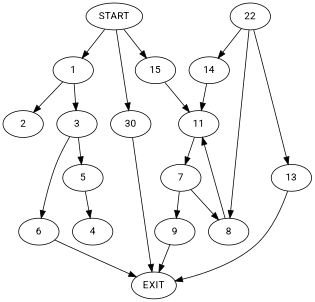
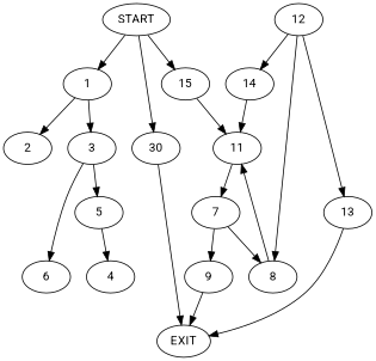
  digraph {
    fontname=Roboto
    node [fontname=Roboto]
    edge [fontname=Roboto]
    n1 [label=START]
    1
    n3 [label=30]
    15
    2
    3
    n7 [label=EXIT]
    11
    5
    6
    4
    7
    8
    9
-   12 [label=22]
+   12
    13
    14
    n1 -> 1
    n1 -> n3
    n1 -> 15
    1 -> 2
    1 -> 3
    n3 -> n7
    15 -> 11
    3 -> 5
    3 -> 6
    11 -> 7
    5 -> 4
-   6 -> n7
    7 -> 8
    7 -> 9
    8 -> 11
    9 -> n7
    12 -> 8
    12 -> 13
    12 -> 14
    13 -> n7
    14 -> 11
  }
